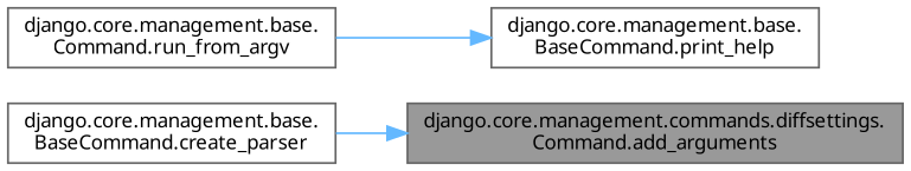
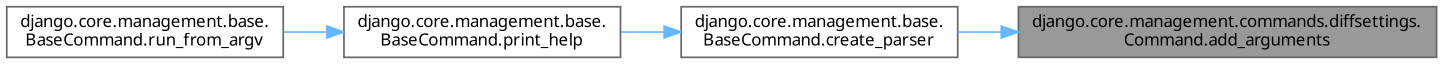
  digraph {
    fontname="Noto Sans"
    rankdir=RL
    node [color=grey40 fillcolor=white fontname="Noto Sans" fontsize=10 shape=box style=filled]
    edge [color=steelblue1 dir=back fontname="Noto Sans" fontsize=10 labelfontname=Helvetica labelfontsize=10 style=solid]
    n1 [color=gray40 fillcolor=grey60 fontcolor=black height=0.2 label="django.core.management.commands.diffsettings.\lCommand.add_arguments" width=0.4]
    n2 [height=0.2 label="django.core.management.base.\lBaseCommand.create_parser" width=0.4]
    n3 [height=0.2 label="django.core.management.base.\lBaseCommand.print_help" width=0.4]
-   n4 [height=0.2 label="django.core.management.base.\lCommand.run_from_argv" width=0.4]
+   n4 [height=0.2 label="django.core.management.base.\lBaseCommand.run_from_argv" width=0.4]
    n1 -> n2
+   n2 -> n3
    n3 -> n4
  }
